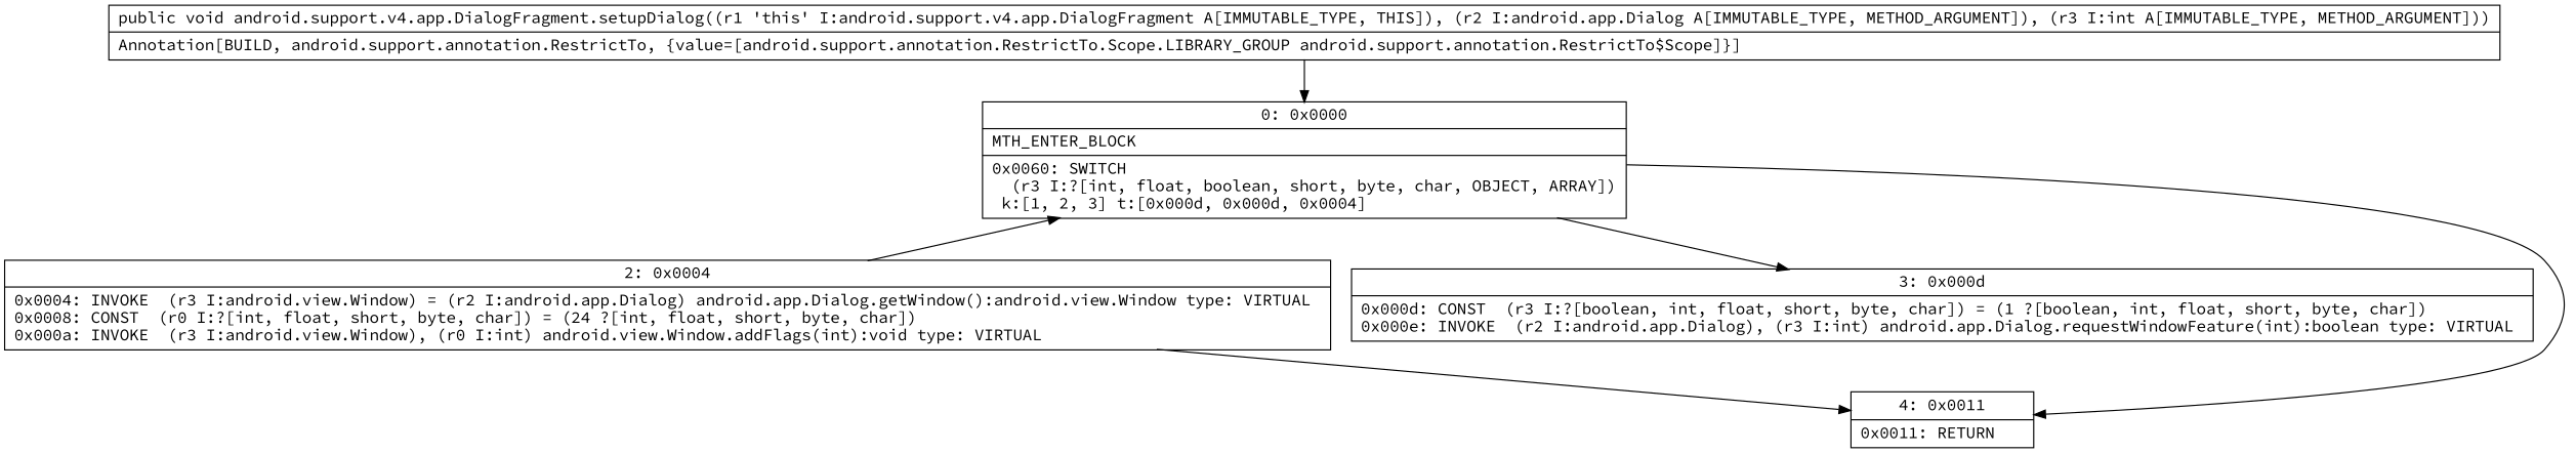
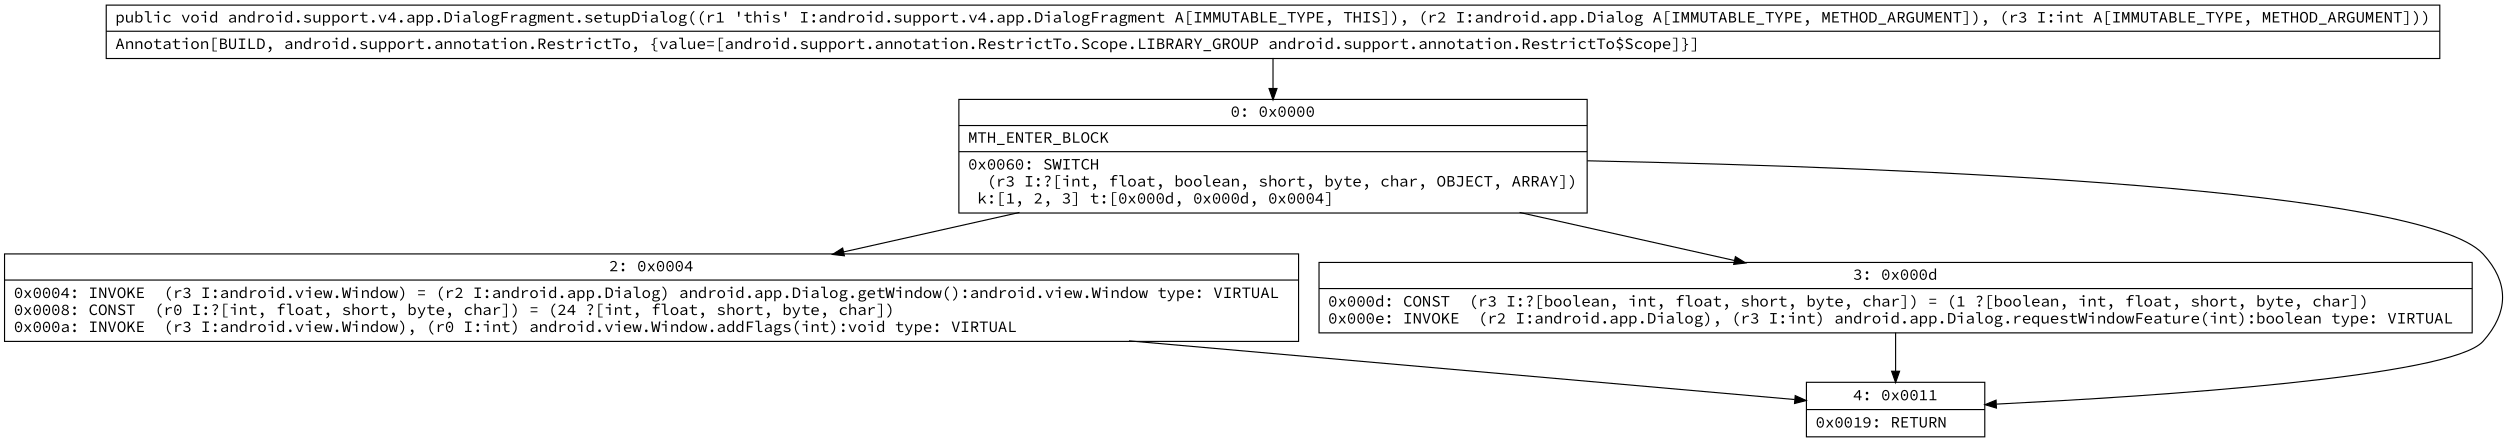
  digraph {
    fontname="Source Code Pro"
    node [fontname="Source Code Pro" shape=record]
    edge [fontname="Source Code Pro"]
    n1 [label="{0\:\ 0x0000|MTH_ENTER_BLOCK\l|0x0060: SWITCH  \l  (r3 I:?[int, float, boolean, short, byte, char, OBJECT, ARRAY])\l k:[1, 2, 3] t:[0x000d, 0x000d, 0x0004] \l}"]
    n2 [label="{2\:\ 0x0004|0x0004: INVOKE  (r3 I:android.view.Window) = (r2 I:android.app.Dialog) android.app.Dialog.getWindow():android.view.Window type: VIRTUAL \l0x0008: CONST  (r0 I:?[int, float, short, byte, char]) = (24 ?[int, float, short, byte, char]) \l0x000a: INVOKE  (r3 I:android.view.Window), (r0 I:int) android.view.Window.addFlags(int):void type: VIRTUAL \l}"]
    n3 [label="{3\:\ 0x000d|0x000d: CONST  (r3 I:?[boolean, int, float, short, byte, char]) = (1 ?[boolean, int, float, short, byte, char]) \l0x000e: INVOKE  (r2 I:android.app.Dialog), (r3 I:int) android.app.Dialog.requestWindowFeature(int):boolean type: VIRTUAL \l}"]
-   n4 [label="{4\:\ 0x0011|0x0011: RETURN   \l}"]
+   n4 [label="{4\:\ 0x0011|0x0019: RETURN   \l}"]
    n5 [label="{public void android.support.v4.app.DialogFragment.setupDialog((r1 'this' I:android.support.v4.app.DialogFragment A[IMMUTABLE_TYPE, THIS]), (r2 I:android.app.Dialog A[IMMUTABLE_TYPE, METHOD_ARGUMENT]), (r3 I:int A[IMMUTABLE_TYPE, METHOD_ARGUMENT]))  | Annotation[BUILD, android.support.annotation.RestrictTo, \{value=[android.support.annotation.RestrictTo.Scope.LIBRARY_GROUP android.support.annotation.RestrictTo$Scope]\}]\l}"]
-   n2 -> n1
+   n1 -> n2
    n1 -> n3
    n1 -> n4
    n2 -> n4
+   n3 -> n4
    n5 -> n1
  }
